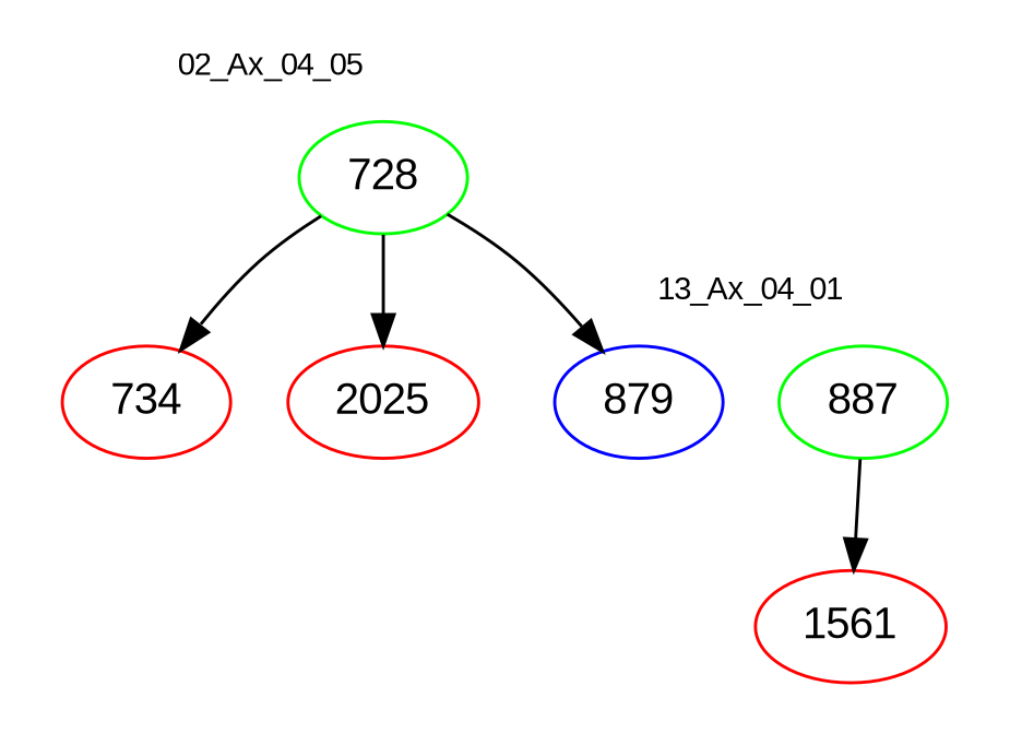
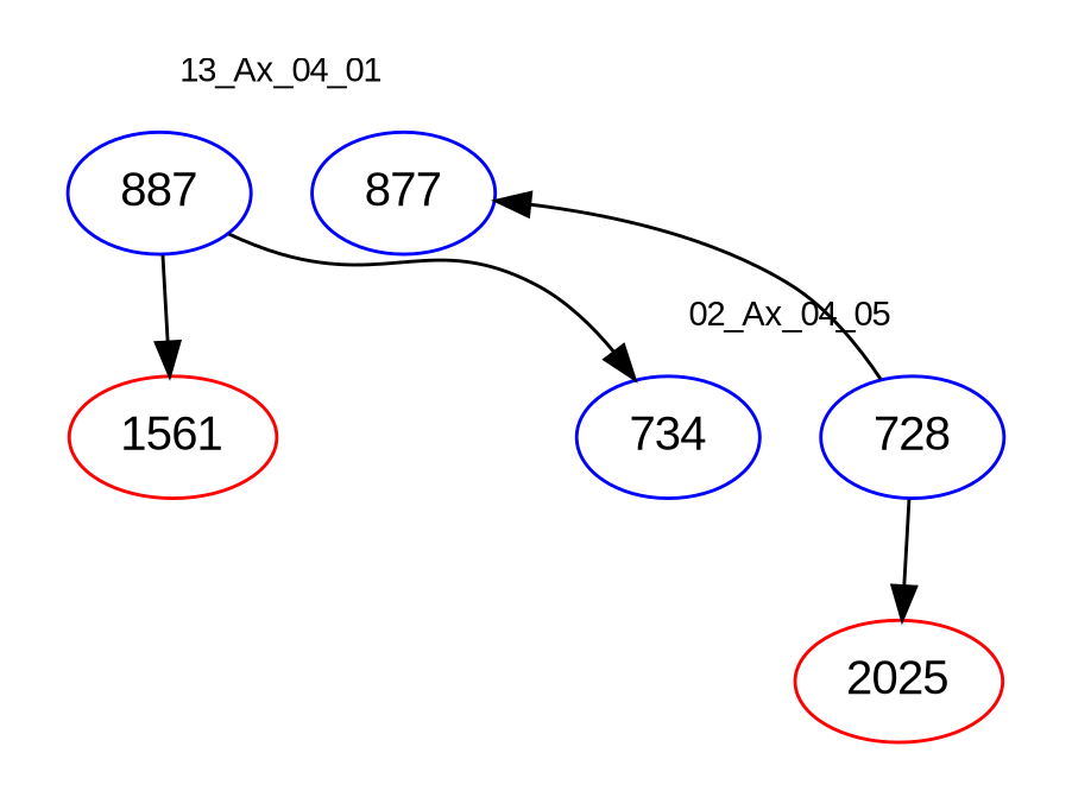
  digraph {
    fontname="Liberation Sans"
    node [color=green fontname="Liberation Sans"]
    edge [color=black fontname="Liberation Sans"]
-   n1 [label=887]
-   n2 [color=blue label=879]
+   n1 [color=blue label=887]
+   n2 [color=blue label=877]
    n3 [color=red label=1561]
-   n4 [label=728]
-   n5 [color=red label=734]
+   n4 [color=blue label=728]
+   n5 [color=blue label=734]
    n6 [color=red label=2025]
    subgraph cluster_1 {
      color=white
      fontsize=10
      label="13_Ax_04_01"
      n1
      n2
      n3
    }
    subgraph cluster_2 {
      color=white
      fontsize=10
      label="02_Ax_04_05"
      n4
      n5
      n6
    }
    n1 -> n3
    n4 -> n2
-   n4 -> n5
+   n1 -> n5
    n4 -> n6
  }
